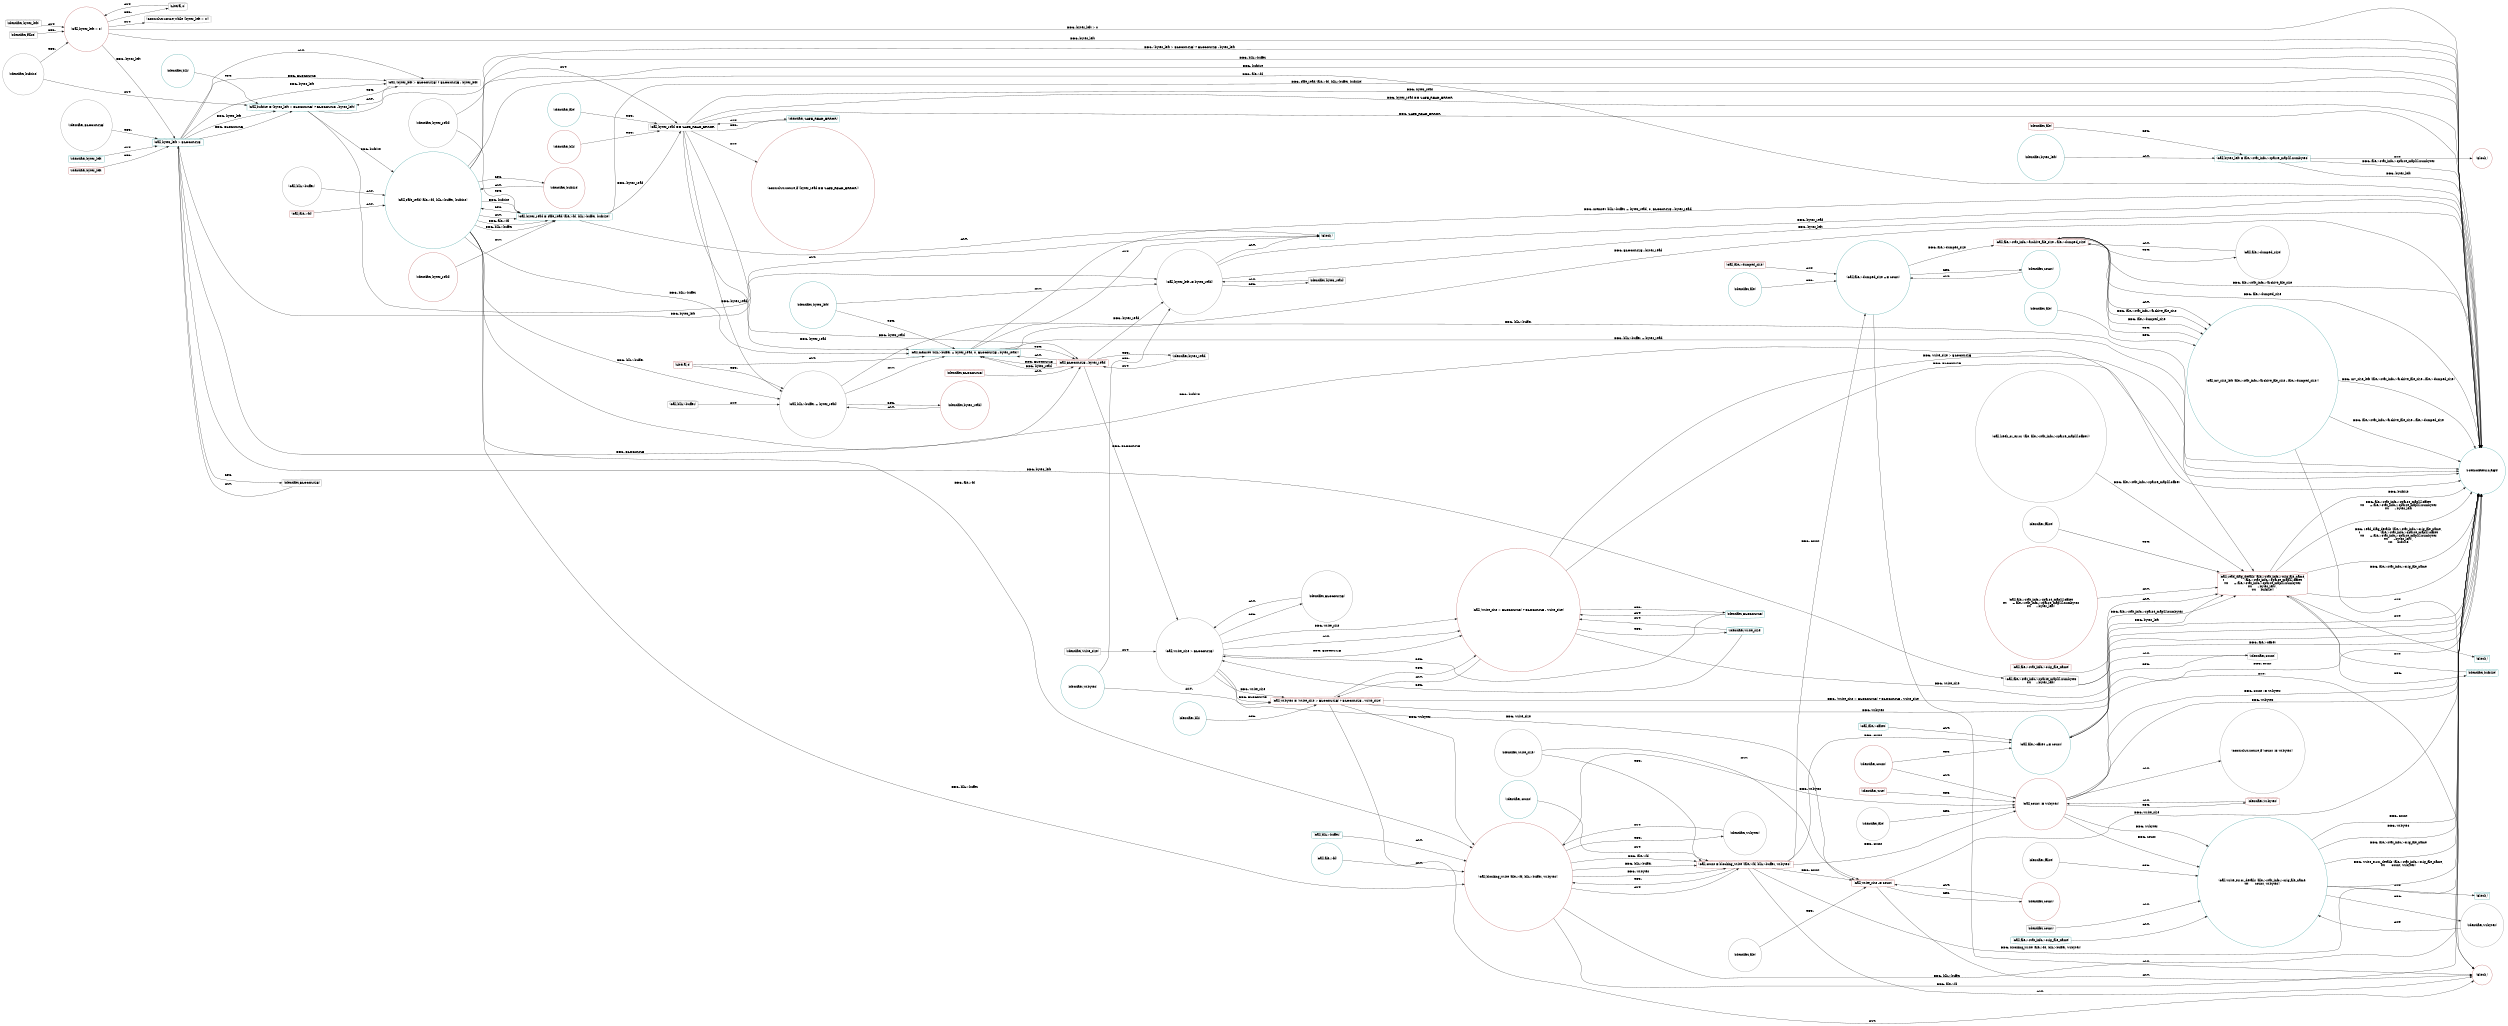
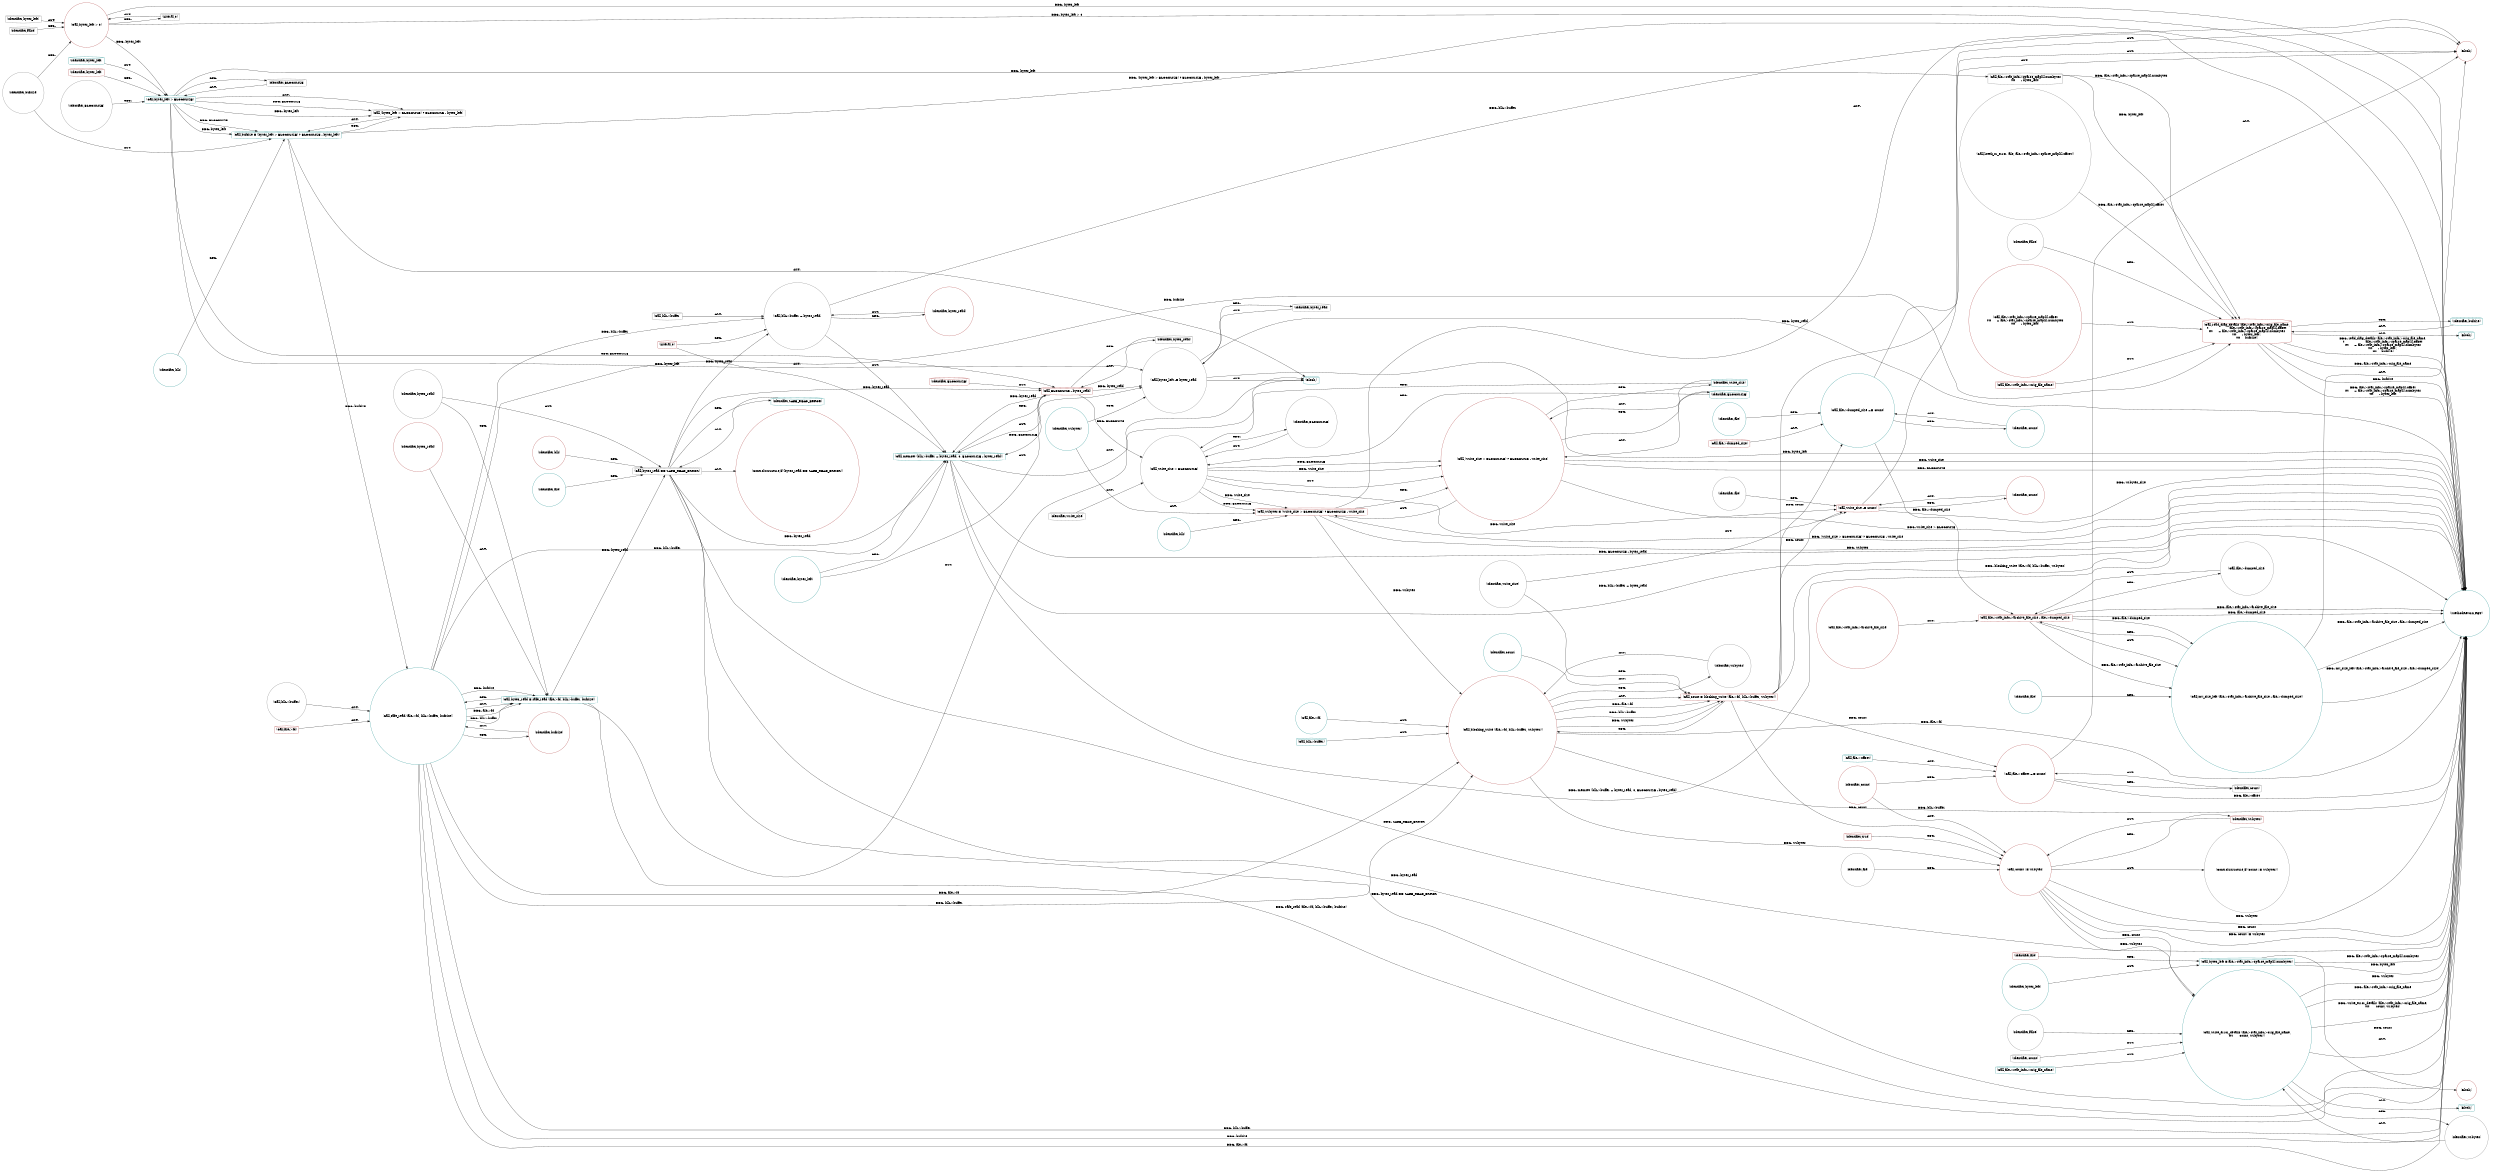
  digraph {
    rankdir=LR
    node [color=teal shape=circle]
    n1 [label="(Call,safe_read (file->fd, blk->buffer, bufsize))"]
    n2 [label="(Call,bytes_read = safe_read (file->fd, blk->buffer, bufsize))" shape=cylinder]
    n3 [label="(Call,memset (blk->buffer + bytes_read, 0, BLOCKSIZE - bytes_read))" shape=cylinder]
    n4 [color=gray40 label="(Call,blk->buffer + bytes_read)"]
    n5 [color=brown label="(Call,blocking_write (file->fd, blk->buffer, wrbytes))"]
    n6 [color=brown label="(Call,read_diag_details (file->stat_info->orig_file_name,\n\t                     (file->stat_info->sparse_map[i].offset\n\t\t\t      + file->stat_info->sparse_map[i].numbytes\n\t\t\t      - bytes_left),\n \t\t\t     bufsize))" shape=cylinder]
    n7 [label="(MethodReturn,RET)"]
    n8 [color=brown label="(Identifier,bufsize)"]
    n9 [label="(Block,)" shape=cylinder]
    n10 [color=gray40 label="(Call,bytes_read == SAFE_READ_ERROR)" shape=cylinder]
    n11 [color=brown label="(Call,BLOCKSIZE - bytes_read)" shape=cylinder]
    n12 [color=brown label="(Identifier,bytes_read)"]
    n13 [color=brown label="(Call,count = blocking_write (file->fd, blk->buffer, wrbytes))" shape=cylinder]
    n14 [color=brown label="(Call,count != wrbytes)"]
    n15 [color=gray40 label="(Identifier,wrbytes)"]
    n16 [label="(Identifier,bufsize)" shape=cylinder]
    n17 [label="(Block,)" shape=cylinder]
    n18 [label="(Call,bufsize = (bytes_left > BLOCKSIZE) ? BLOCKSIZE : bytes_left)" shape=cylinder]
    n19 [color=gray40 label="(Call,(bytes_left > BLOCKSIZE) ? BLOCKSIZE : bytes_left)" shape=cylinder]
    n20 [label="(Call,bytes_left > BLOCKSIZE)" shape=cylinder]
    n21 [color=gray40 label="(Call,bytes_left -= bytes_read)"]
    n22 [color=gray40 label="(Call,file->stat_info->sparse_map[i].numbytes\n\t\t\t      - bytes_left)" shape=cylinder]
    n23 [color=gray40 label="(Identifier,BLOCKSIZE)" shape=cylinder]
    n24 [color=gray40 label="(Call,write_size > BLOCKSIZE)"]
    n25 [color=gray40 label="(Identifier,bytes_read)" shape=cylinder]
    n26 [color=gray40 label="(Identifier,bytes_read)" shape=cylinder]
    n27 [color=brown label="(Call,bytes_left > 0)"]
-   n28 [color=gray40 label="(ControlStructure,while (bytes_left > 0))" shape=cylinder]
    n29 [color=gray40 label="(Literal,0)" shape=cylinder]
    n30 [label="(Call,bytes_left = file->stat_info->sparse_map[i].numbytes)" shape=cylinder]
    n31 [color=brown label="(Block,)"]
    n32 [color=brown label="(ControlStructure,if (bytes_read == SAFE_READ_ERROR))"]
    n33 [label="(Identifier,SAFE_READ_ERROR)" shape=cylinder]
    n34 [color=brown label="(Call,wrbytes = (write_size > BLOCKSIZE) ? BLOCKSIZE : write_size)" shape=cylinder]
    n35 [color=brown label="(Call,write_size -= count)" shape=cylinder]
    n36 [color=brown label="(Call,(write_size > BLOCKSIZE) ? BLOCKSIZE : write_size)"]
    n37 [color=gray40 label="(Identifier,BLOCKSIZE)"]
    n38 [color=brown label="(Block,)"]
    n39 [color=brown label="(Identifier,count)"]
    n40 [label="(Identifier,write_size)" shape=cylinder]
    n41 [label="(Identifier,BLOCKSIZE)" shape=cylinder]
    n42 [label="(Call,file->dumped_size += count)"]
-   n43 [label="(Call,file->offset += count)"]
+   n43 [color=brown label="(Call,file->offset += count)"]
    n44 [label="(Call,write_error_details (file->stat_info->orig_file_name,\n\t\t\t       count, wrbytes))"]
    n45 [color=gray40 label="(ControlStructure,if (count != wrbytes))"]
    n46 [color=brown label="(Identifier,wrbytes)" shape=cylinder]
    n47 [color=brown label="(Call,file->stat_info->archive_file_size - file->dumped_size)" shape=cylinder]
    n48 [label="(Identifier,count)"]
    n49 [color=gray40 label="(Identifier,count)" shape=cylinder]
    n50 [label="(Call,mv_size_left (file->stat_info->archive_file_size - file->dumped_size))"]
    n51 [color=gray40 label="(Call,file->dumped_size)"]
    n52 [label="(Block,)" shape=cylinder]
    n53 [color=gray40 label="(Identifier,wrbytes)"]
    n54 [color=gray40 label="(Identifier,bytes_left)" shape=cylinder]
    n55 [label="(Identifier,blk)"]
    n56 [label="(Call,file->offset)" shape=cylinder]
    n57 [color=gray40 label="(Call,blk->buffer)"]
+   n58 [color=brown label="(Call,file->stat_info->archive_file_size)"]
    n59 [color=brown label="(Call,file->dumped_size)" shape=cylinder]
    n60 [color=brown label="(Identifier,blk)"]
    n61 [color=gray40 label="(Identifier,false)"]
    n62 [color=brown label="(Identifier,BLOCKSIZE)" shape=cylinder]
    n63 [color=brown label="(Identifier,bytes_left)" shape=cylinder]
    n64 [label="(Call,blk->buffer)" shape=cylinder]
    n65 [label="(Identifier,file)"]
    n66 [color=brown label="(Call,file->stat_info->orig_file_name)" shape=cylinder]
    n67 [label="(Identifier,count)"]
    n68 [label="(Call,file->fd)"]
    n69 [color=brown label="(Identifier,true)" shape=cylinder]
    n70 [color=gray40 label="(Identifier,false)" shape=cylinder]
    n71 [color=brown label="(Call,file->fd)" shape=cylinder]
    n72 [label="(Identifier,wrbytes)"]
    n73 [color=gray40 label="(Identifier,BLOCKSIZE)"]
    n74 [color=gray40 label="(Identifier,count)" shape=cylinder]
    n75 [color=gray40 label="(Call,lseek_or_error (file, file->stat_info->sparse_map[i].offset))"]
    n76 [label="(Identifier,file)"]
    n77 [color=brown label="(Identifier,bytes_read)"]
    n78 [color=gray40 label="(Identifier,false)"]
    n79 [color=gray40 label="(Identifier,bufsize)"]
    n80 [label="(Identifier,file)"]
    n81 [label="(Identifier,blk)"]
    n82 [label="(Identifier,bytes_left)"]
    n83 [color=gray40 label="(Identifier,write_size)" shape=cylinder]
    n84 [label="(Call,file->stat_info->orig_file_name)" shape=cylinder]
    n85 [color=gray40 label="(Identifier,write_size)"]
    n86 [color=gray40 label="(Identifier,file)"]
    n87 [color=brown label="(Identifier,file)" shape=cylinder]
    n88 [color=brown label="(Literal,0)" shape=cylinder]
    n89 [color=brown label="(Call,file->stat_info->sparse_map[i].offset\n\t\t\t      + file->stat_info->sparse_map[i].numbytes\n\t\t\t      - bytes_left)"]
    n90 [color=gray40 label="(Call,blk->buffer)" shape=cylinder]
    n91 [color=gray40 label="(Identifier,bytes_read)"]
    n92 [label="(Identifier,bytes_left)" shape=cylinder]
    n93 [label="(Identifier,bytes_left)"]
    n94 [color=gray40 label="(Identifier,file)"]
    n95 [color=brown label="(Identifier,count)"]
    n1 -> n2 [label="AST: "]
    n1 -> n2 [label="DDG: file->fd"]
    n1 -> n2 [label="DDG: blk->buffer"]
    n1 -> n2 [label="DDG: bufsize"]
    n1 -> n3 [label="DDG: blk->buffer"]
    n1 -> n4 [label="DDG: blk->buffer"]
    n1 -> n5 [label="DDG: file->fd"]
    n1 -> n5 [label="DDG: blk->buffer"]
    n1 -> n6 [label="DDG: bufsize"]
    n1 -> n7 [label="DDG: blk->buffer"]
    n1 -> n7 [label="DDG: bufsize"]
    n1 -> n7 [label="DDG: file->fd"]
    n1 -> n8 [label="CFG: "]
    n2 -> n1 [label="CFG: "]
    n2 -> n7 [label="DDG: safe_read (file->fd, blk->buffer, bufsize)"]
    n2 -> n9 [label="AST: "]
    n2 -> n10 [label="DDG: bytes_read"]
    n3 -> n7 [label="DDG: BLOCKSIZE - bytes_read"]
    n3 -> n7 [label="DDG: blk->buffer + bytes_read"]
    n3 -> n7 [label="DDG: memset (blk->buffer + bytes_read, 0, BLOCKSIZE - bytes_read)"]
    n3 -> n9 [label="AST: "]
    n3 -> n11 [label="CFG: "]
    n4 -> n3 [label="AST: "]
    n4 -> n7 [label="DDG: blk->buffer"]
    n4 -> n12 [label="CFG: "]
    n5 -> n7 [label="DDG: file->fd"]
    n5 -> n7 [label="DDG: blk->buffer"]
    n5 -> n13 [label="AST: "]
    n5 -> n13 [label="DDG: file->fd"]
    n5 -> n13 [label="DDG: blk->buffer"]
    n5 -> n13 [label="DDG: wrbytes"]
    n5 -> n14 [label="DDG: wrbytes"]
    n5 -> n15 [label="CFG: "]
    n6 -> n7 [label="DDG: file->stat_info->sparse_map[i].offset\n\t\t\t      + file->stat_info->sparse_map[i].numbytes\n\t\t\t      - bytes_left"]
    n6 -> n7 [label="DDG: read_diag_details (file->stat_info->orig_file_name,\n\t                     (file->stat_info->sparse_map[i].offset\n\t\t\t      + file->stat_info->sparse_map[i].numbytes\n\t\t\t      - bytes_left),\n \t\t\t     bufsize)"]
    n6 -> n7 [label="DDG: file->stat_info->orig_file_name"]
    n6 -> n7 [label="DDG: bufsize"]
    n6 -> n16 [label="CFG: "]
    n6 -> n17 [label="AST: "]
    n8 -> n1 [label="AST: "]
    n10 -> n3 [label="DDG: bytes_read"]
    n10 -> n4 [label="DDG: bytes_read"]
    n10 -> n7 [label="DDG: SAFE_READ_ERROR"]
    n10 -> n7 [label="DDG: bytes_read"]
    n10 -> n7 [label="DDG: bytes_read == SAFE_READ_ERROR"]
    n10 -> n11 [label="DDG: bytes_read"]
    n10 -> n32 [label="AST: "]
    n10 -> n33 [label="CFG: "]
    n11 -> n3 [label="AST: "]
    n11 -> n3 [label="DDG: BLOCKSIZE"]
    n11 -> n3 [label="DDG: bytes_read"]
    n11 -> n21 [label="DDG: bytes_read"]
    n11 -> n24 [label="DDG: BLOCKSIZE"]
    n11 -> n25 [label="CFG: "]
    n12 -> n4 [label="AST: "]
    n13 -> n5 [label="CFG: "]
    n13 -> n7 [label="DDG: blocking_write (file->fd, blk->buffer, wrbytes)"]
    n13 -> n14 [label="DDG: count"]
    n13 -> n35 [label="DDG: count"]
    n13 -> n38 [label="AST: "]
    n13 -> n42 [label="DDG: count"]
    n13 -> n43 [label="DDG: count"]
    n14 -> n7 [label="DDG: wrbytes"]
    n14 -> n7 [label="DDG: count"]
    n14 -> n7 [label="DDG: count != wrbytes"]
    n14 -> n44 [label="DDG: count"]
    n14 -> n44 [label="DDG: wrbytes"]
    n14 -> n45 [label="AST: "]
    n14 -> n46 [label="CFG: "]
    n15 -> n5 [label="AST: "]
    n16 -> n6 [label="AST: "]
    n18 -> n1 [label="DDG: bufsize"]
    n18 -> n7 [label="DDG: (bytes_left > BLOCKSIZE) ? BLOCKSIZE : bytes_left"]
    n18 -> n9 [label="AST: "]
    n18 -> n19 [label="CFG: "]
    n19 -> n18 [label="AST: "]
-   n20 -> n11 [label="DDG: BLOCKSIZE"]
+   n20 -> n11 [label="CFG: BLOCKSIZE"]
    n20 -> n18 [label="DDG: BLOCKSIZE"]
    n20 -> n18 [label="DDG: bytes_left"]
    n20 -> n19 [label="AST: "]
    n20 -> n19 [label="DDG: BLOCKSIZE"]
    n20 -> n19 [label="DDG: bytes_left"]
    n20 -> n21 [label="DDG: bytes_left"]
    n20 -> n22 [label="DDG: bytes_left"]
    n20 -> n23 [label="CFG: "]
    n21 -> n7 [label="DDG: bytes_read"]
    n21 -> n7 [label="DDG: bytes_left"]
    n21 -> n9 [label="AST: "]
    n21 -> n26 [label="CFG: "]
    n22 -> n6 [label="DDG: file->stat_info->sparse_map[i].numbytes"]
    n22 -> n6 [label="DDG: bytes_left"]
    n23 -> n20 [label="AST: "]
    n24 -> n34 [label="DDG: BLOCKSIZE"]
    n24 -> n34 [label="DDG: write_size"]
    n24 -> n35 [label="DDG: write_size"]
    n24 -> n36 [label="AST: "]
    n24 -> n36 [label="DDG: BLOCKSIZE"]
    n24 -> n36 [label="DDG: write_size"]
    n24 -> n37 [label="CFG: "]
    n25 -> n11 [label="AST: "]
    n26 -> n21 [label="AST: "]
    n27 -> n7 [label="DDG: bytes_left > 0"]
    n27 -> n7 [label="DDG: bytes_left"]
    n27 -> n20 [label="DDG: bytes_left"]
-   n27 -> n28 [label="AST: "]
    n27 -> n29 [label="CFG: "]
    n29 -> n27 [label="AST: "]
    n30 -> n7 [label="DDG: bytes_left"]
    n30 -> n7 [label="DDG: file->stat_info->sparse_map[i].numbytes"]
    n30 -> n31 [label="AST: "]
    n33 -> n10 [label="AST: "]
    n34 -> n5 [label="DDG: wrbytes"]
    n34 -> n7 [label="DDG: (write_size > BLOCKSIZE) ? BLOCKSIZE : write_size"]
    n34 -> n7 [label="DDG: wrbytes"]
    n34 -> n36 [label="CFG: "]
    n34 -> n38 [label="AST: "]
-   n35 -> n7 [label="DDG: write_size"]
+   n35 -> n7 [label="DDG: wrbytes_size"]
    n35 -> n38 [label="AST: "]
    n35 -> n39 [label="CFG: "]
    n36 -> n7 [label="DDG: write_size"]
    n36 -> n7 [label="DDG: BLOCKSIZE"]
    n36 -> n7 [label="DDG: write_size > BLOCKSIZE"]
    n36 -> n34 [label="AST: "]
    n36 -> n40 [label="CFG: "]
    n36 -> n41 [label="CFG: "]
    n37 -> n24 [label="AST: "]
    n39 -> n35 [label="AST: "]
    n40 -> n24 [label="CFG: "]
    n40 -> n36 [label="AST: "]
    n41 -> n24 [label="CFG: "]
    n41 -> n36 [label="AST: "]
    n42 -> n38 [label="AST: "]
    n42 -> n47 [label="DDG: file->dumped_size"]
    n42 -> n48 [label="CFG: "]
    n43 -> n7 [label="DDG: file->offset"]
    n43 -> n38 [label="AST: "]
    n43 -> n49 [label="CFG: "]
    n44 -> n7 [label="DDG: wrbytes"]
    n44 -> n7 [label="DDG: file->stat_info->orig_file_name"]
    n44 -> n7 [label="DDG: write_error_details (file->stat_info->orig_file_name,\n\t\t\t       count, wrbytes)"]
    n44 -> n7 [label="DDG: count"]
    n44 -> n52 [label="AST: "]
    n44 -> n53 [label="CFG: "]
    n46 -> n14 [label="AST: "]
    n47 -> n7 [label="DDG: file->stat_info->archive_file_size"]
    n47 -> n7 [label="DDG: file->dumped_size"]
    n47 -> n50 [label="AST: "]
    n47 -> n50 [label="DDG: file->stat_info->archive_file_size"]
    n47 -> n50 [label="DDG: file->dumped_size"]
    n47 -> n51 [label="CFG: "]
    n48 -> n42 [label="AST: "]
    n49 -> n43 [label="AST: "]
    n50 -> n7 [label="DDG: file->stat_info->archive_file_size - file->dumped_size"]
    n50 -> n7 [label="DDG: mv_size_left (file->stat_info->archive_file_size - file->dumped_size)"]
    n50 -> n38 [label="AST: "]
    n50 -> n47 [label="CFG: "]
    n51 -> n47 [label="AST: "]
    n53 -> n44 [label="AST: "]
    n54 -> n27 [label="AST: "]
    n55 -> n18 [label="CFG: "]
    n56 -> n43 [label="AST: "]
    n57 -> n1 [label="AST: "]
+   n58 -> n47 [label="AST: "]
    n59 -> n42 [label="AST: "]
    n60 -> n10 [label="CFG: "]
    n61 -> n44 [label="CFG: "]
    n62 -> n11 [label="AST: "]
    n63 -> n20 [label="CFG: "]
    n64 -> n5 [label="AST: "]
    n65 -> n50 [label="CFG: "]
    n66 -> n6 [label="AST: "]
    n67 -> n13 [label="AST: "]
    n68 -> n5 [label="AST: "]
    n69 -> n14 [label="CFG: "]
    n70 -> n27 [label="CFG: "]
    n71 -> n1 [label="AST: "]
    n72 -> n21 [label="CFG: "]
    n72 -> n34 [label="AST: "]
    n73 -> n20 [label="CFG: "]
    n74 -> n44 [label="AST: "]
    n75 -> n6 [label="DDG: file->stat_info->sparse_map[i].offset"]
    n76 -> n42 [label="CFG: "]
    n77 -> n2 [label="AST: "]
    n78 -> n6 [label="CFG: "]
    n79 -> n18 [label="AST: "]
    n79 -> n27 [label="CFG: "]
    n80 -> n10 [label="CFG: "]
    n81 -> n34 [label="CFG: "]
    n82 -> n3 [label="CFG: "]
    n82 -> n21 [label="AST: "]
    n83 -> n24 [label="AST: "]
    n84 -> n44 [label="AST: "]
    n85 -> n13 [label="CFG: "]
    n85 -> n35 [label="AST: "]
    n86 -> n14 [label="CFG: "]
    n87 -> n30 [label="CFG: "]
    n88 -> n3 [label="AST: "]
    n88 -> n4 [label="CFG: "]
    n89 -> n6 [label="AST: "]
    n90 -> n4 [label="AST: "]
    n91 -> n2 [label="CFG: "]
    n91 -> n10 [label="AST: "]
    n92 -> n20 [label="AST: "]
    n93 -> n30 [label="AST: "]
    n94 -> n35 [label="CFG: "]
    n95 -> n14 [label="AST: "]
    n95 -> n43 [label="CFG: "]
  }
